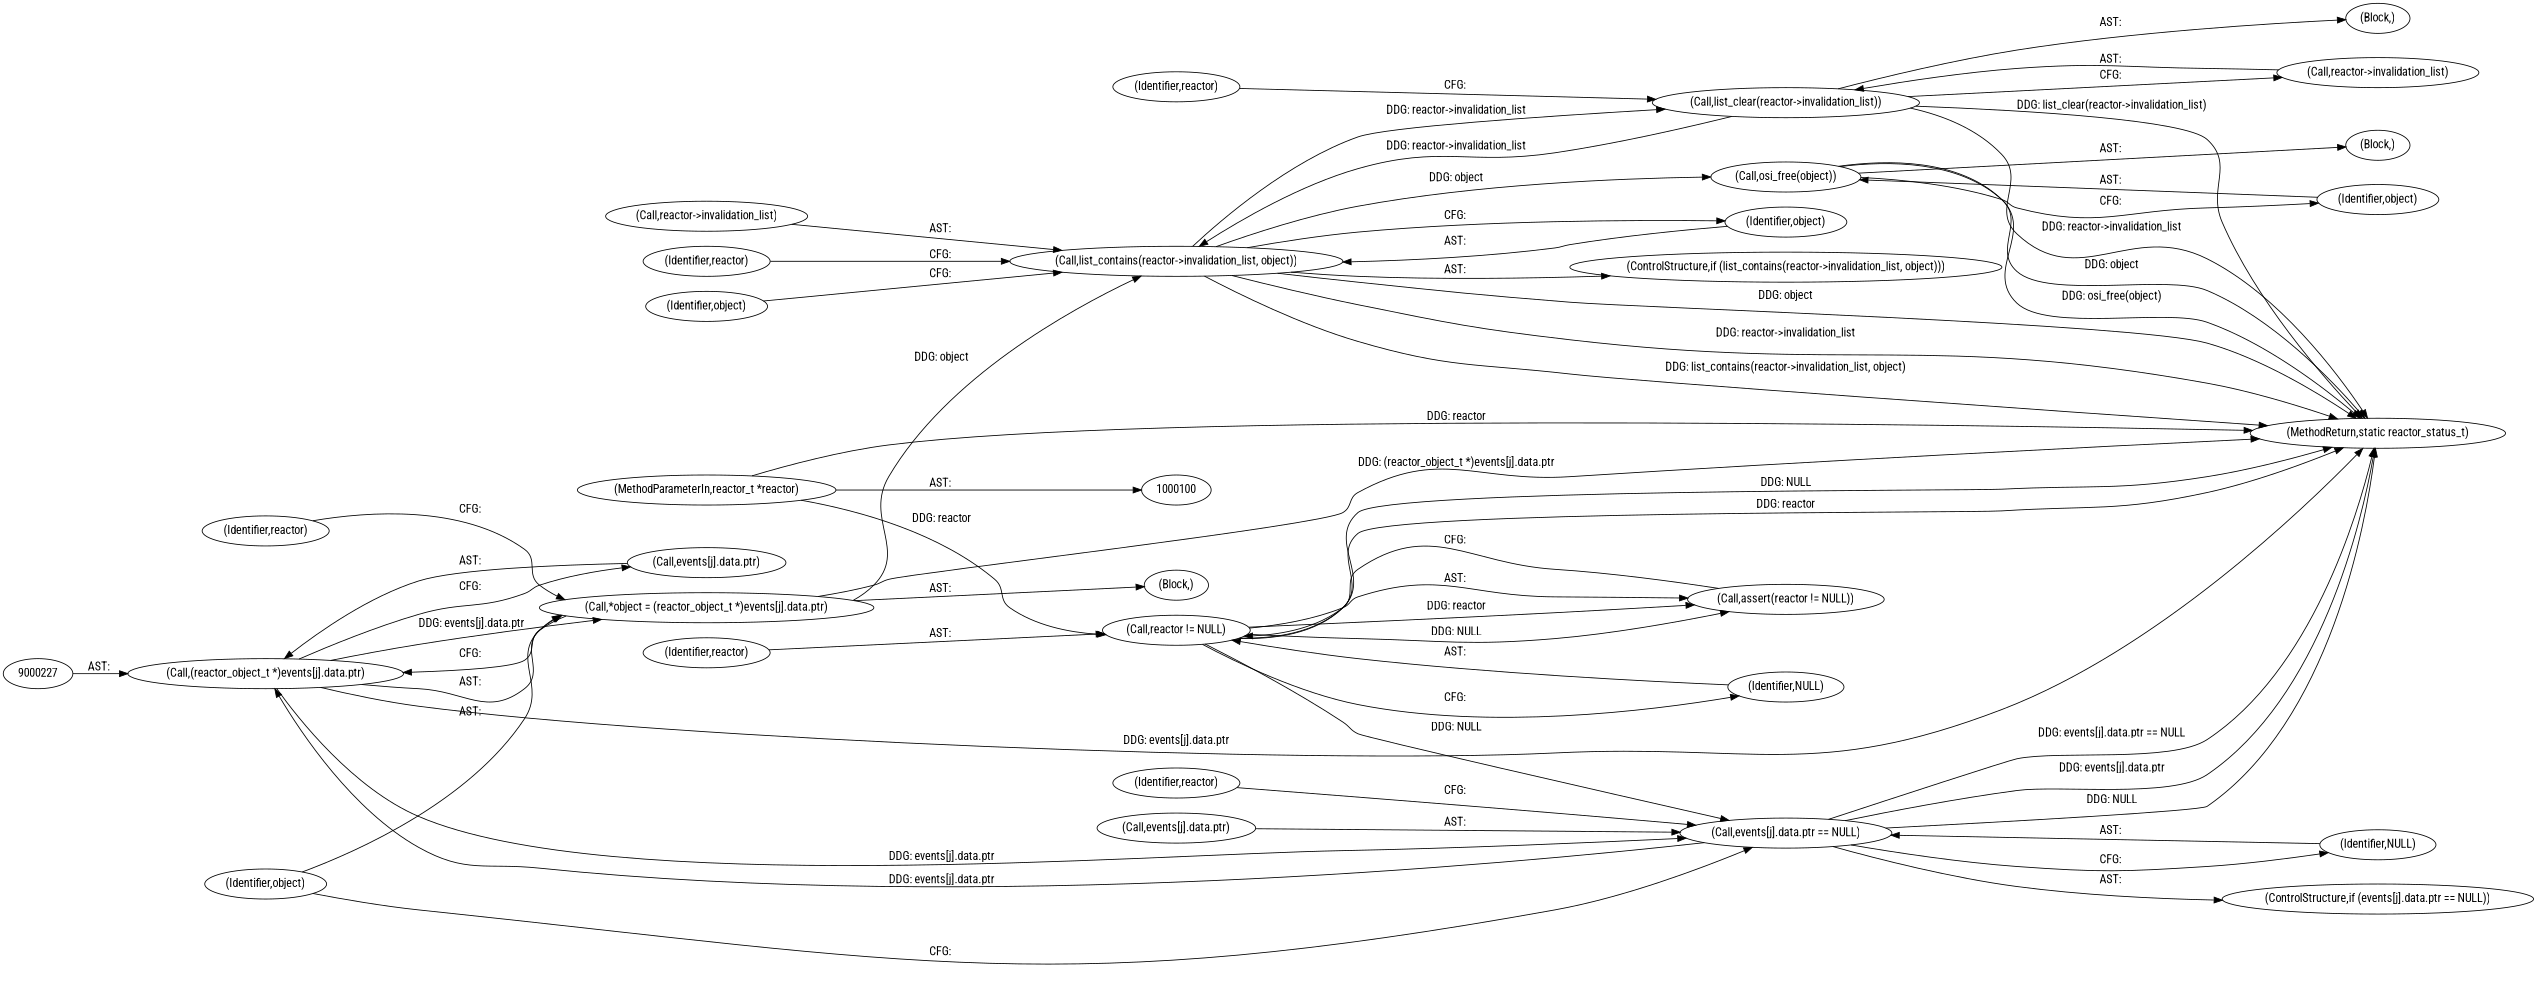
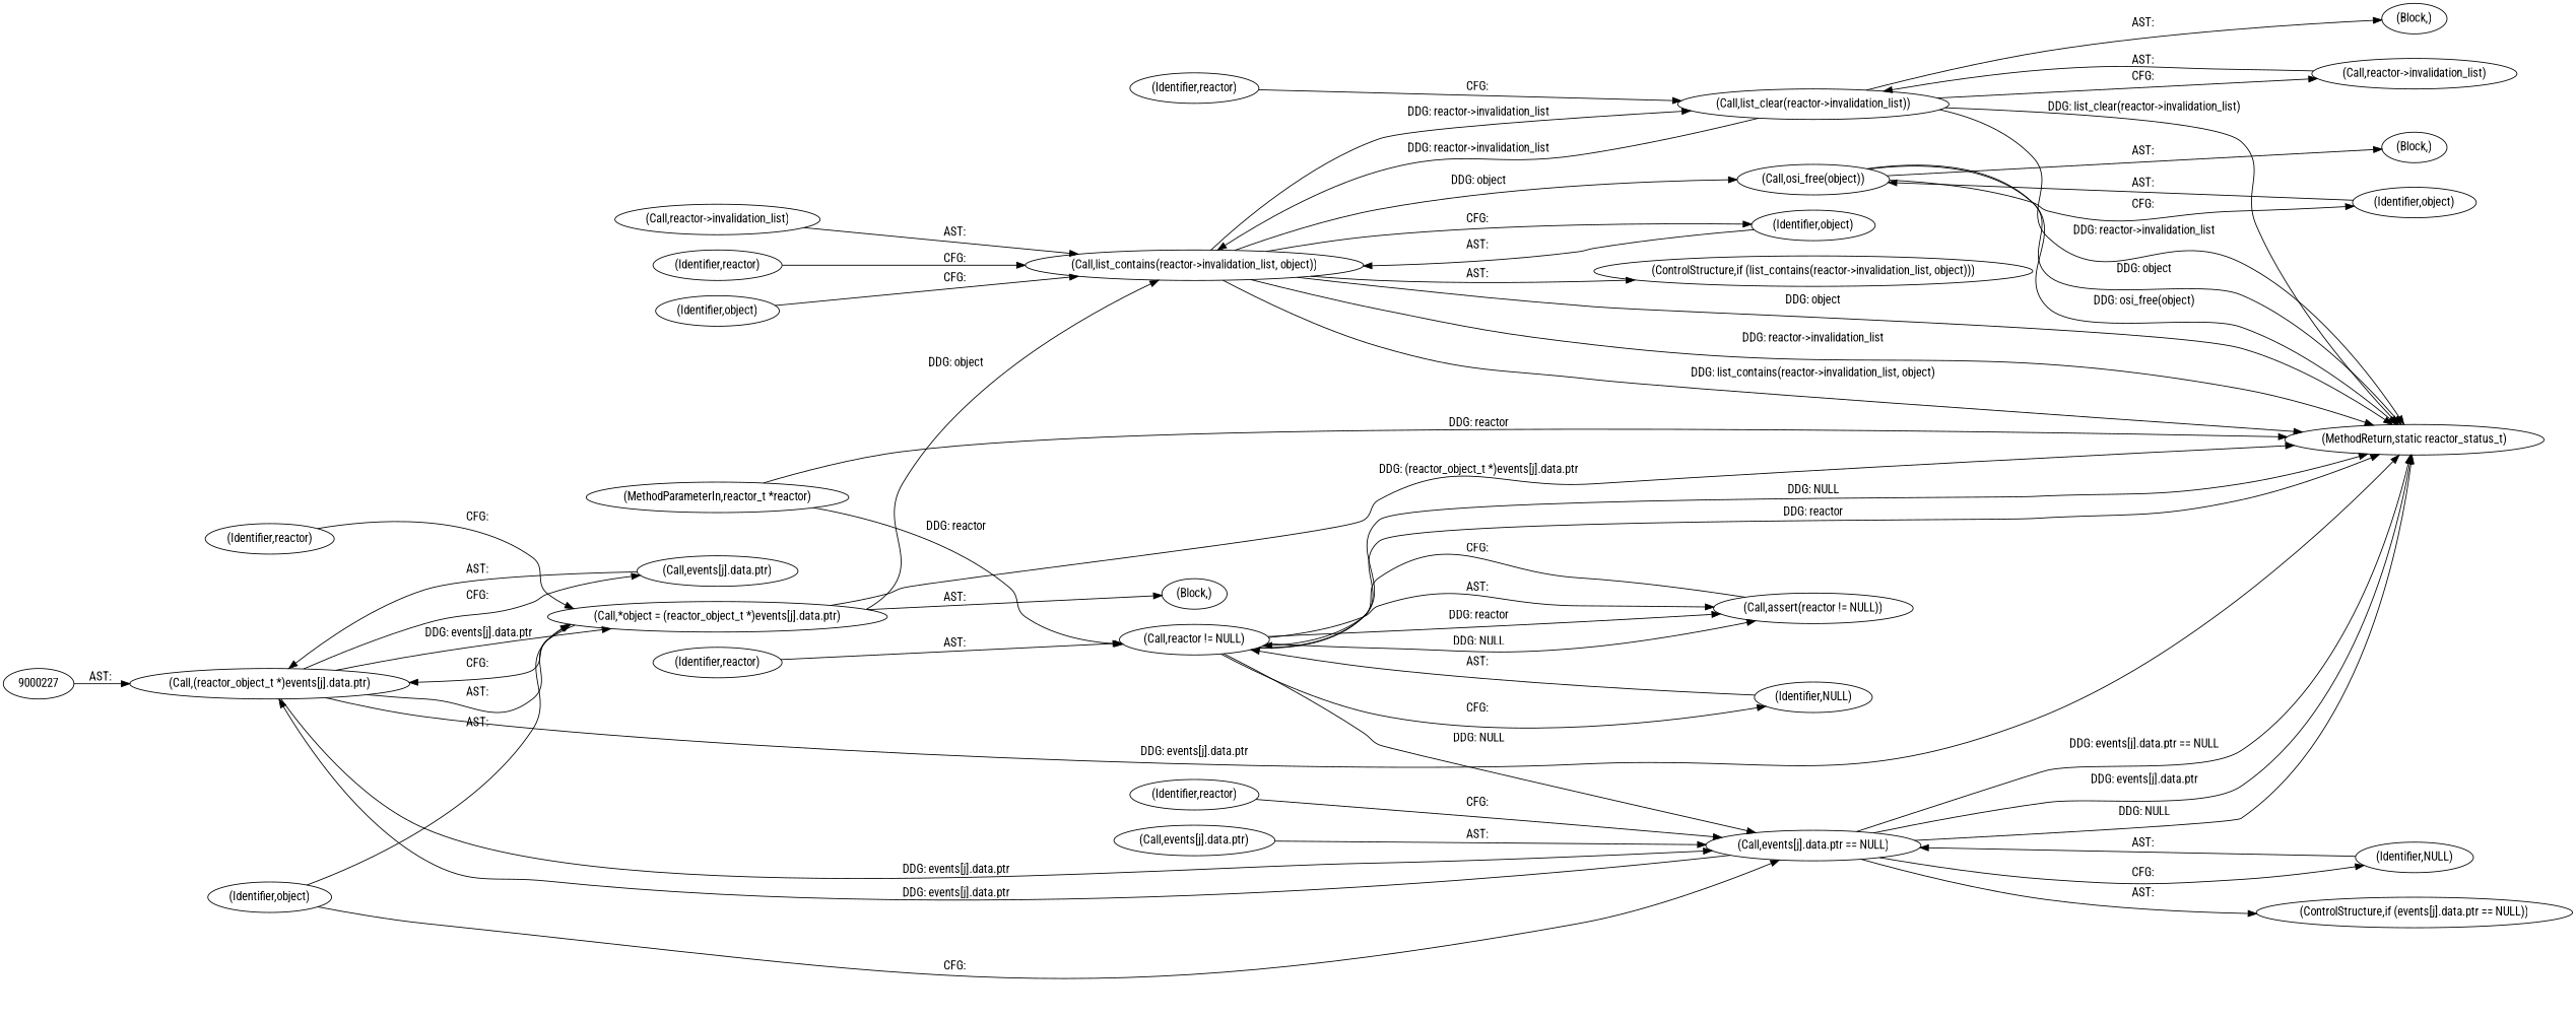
  digraph {
    fontname="Roboto Condensed"
    rankdir=LR
    node [fontname="Roboto Condensed"]
    edge [fontname="Roboto Condensed"]
    n1 [label="(Call,(reactor_object_t *)events[j].data.ptr)"]
    n2 [label="(Call,events[j].data.ptr == NULL)"]
    n3 [label="(Call,*object = (reactor_object_t *)events[j].data.ptr)"]
    n4 [label="(MethodReturn,static reactor_status_t)"]
    n5 [label="(Call,events[j].data.ptr)"]
    n6 [label="(ControlStructure,if (events[j].data.ptr == NULL))"]
    n7 [label="(Identifier,NULL)"]
    n8 [label="(Call,list_contains(reactor->invalidation_list, object))"]
    n9 [label="(Block,)"]
    n10 [label="(Call,reactor != NULL)"]
    n11 [label="(Call,assert(reactor != NULL))"]
    n12 [label="(Identifier,NULL)"]
    n13 [label="(MethodParameterIn,reactor_t *reactor)"]
-   1000100
    n15 [label="(Call,list_clear(reactor->invalidation_list))"]
    n16 [label="(Call,osi_free(object))"]
    n17 [label="(Identifier,object)"]
    n18 [label="(ControlStructure,if (list_contains(reactor->invalidation_list, object)))"]
    n19 [label="(Call,reactor->invalidation_list)"]
    n20 [label="(Block,)"]
    n21 [label="(Identifier,object)"]
    n22 [label="(Block,)"]
    n23 [label="(Call,reactor->invalidation_list)"]
    n24 [label="(Identifier,reactor)"]
    n25 [label="(Identifier,reactor)"]
    n26 [label="(Identifier,object)"]
    n27 [label="(Identifier,object)"]
    n28 [label="(Call,events[j].data.ptr)"]
    n29 [label="(Identifier,reactor)"]
    n30 [label="(Identifier,reactor)"]
    n31 [label="(Identifier,reactor)"]
    n32 [label=9000227]
    n1 -> n2 [label="DDG: events[j].data.ptr"]
    n1 -> n3 [label="AST: "]
    n1 -> n3 [label="DDG: events[j].data.ptr"]
    n1 -> n4 [label="DDG: events[j].data.ptr"]
    n1 -> n5 [label="CFG: "]
    n2 -> n1 [label="DDG: events[j].data.ptr"]
    n2 -> n4 [label="DDG: events[j].data.ptr == NULL"]
    n2 -> n4 [label="DDG: events[j].data.ptr"]
    n2 -> n4 [label="DDG: NULL"]
    n2 -> n6 [label="AST: "]
    n2 -> n7 [label="CFG: "]
    n3 -> n1 [label="CFG: "]
    n3 -> n4 [label="DDG: (reactor_object_t *)events[j].data.ptr"]
    n3 -> n8 [label="DDG: object"]
    n3 -> n9 [label="AST: "]
    n5 -> n1 [label="AST: "]
    n7 -> n2 [label="AST: "]
    n8 -> n4 [label="DDG: object"]
    n8 -> n4 [label="DDG: reactor->invalidation_list"]
    n8 -> n4 [label="DDG: list_contains(reactor->invalidation_list, object)"]
    n8 -> n15 [label="DDG: reactor->invalidation_list"]
    n8 -> n16 [label="DDG: object"]
    n8 -> n17 [label="CFG: "]
    n8 -> n18 [label="AST: "]
    n10 -> n2 [label="DDG: NULL"]
    n10 -> n4 [label="DDG: NULL"]
    n10 -> n4 [label="DDG: reactor"]
    n10 -> n11 [label="AST: "]
    n10 -> n11 [label="DDG: reactor"]
    n10 -> n11 [label="DDG: NULL"]
    n10 -> n12 [label="CFG: "]
    n11 -> n10 [label="CFG: "]
    n12 -> n10 [label="AST: "]
    n13 -> n4 [label="DDG: reactor"]
    n13 -> n10 [label="DDG: reactor"]
-   n13 -> 1000100 [label="AST: "]
    n15 -> n4 [label="DDG: list_clear(reactor->invalidation_list)"]
    n15 -> n4 [label="DDG: reactor->invalidation_list"]
    n15 -> n8 [label="DDG: reactor->invalidation_list"]
    n15 -> n19 [label="CFG: "]
    n15 -> n20 [label="AST: "]
    n16 -> n4 [label="DDG: osi_free(object)"]
    n16 -> n4 [label="DDG: object"]
    n16 -> n21 [label="CFG: "]
    n16 -> n22 [label="AST: "]
    n17 -> n8 [label="AST: "]
    n19 -> n15 [label="AST: "]
    n21 -> n16 [label="AST: "]
    n23 -> n8 [label="AST: "]
    n24 -> n8 [label="CFG: "]
    n25 -> n2 [label="CFG: "]
    n26 -> n8 [label="CFG: "]
    n27 -> n2 [label="CFG: "]
    n27 -> n3 [label="AST: "]
    n28 -> n2 [label="AST: "]
    n29 -> n15 [label="CFG: "]
    n30 -> n10 [label="AST: "]
    n31 -> n3 [label="CFG: "]
    n32 -> n1 [label="AST: "]
  }
